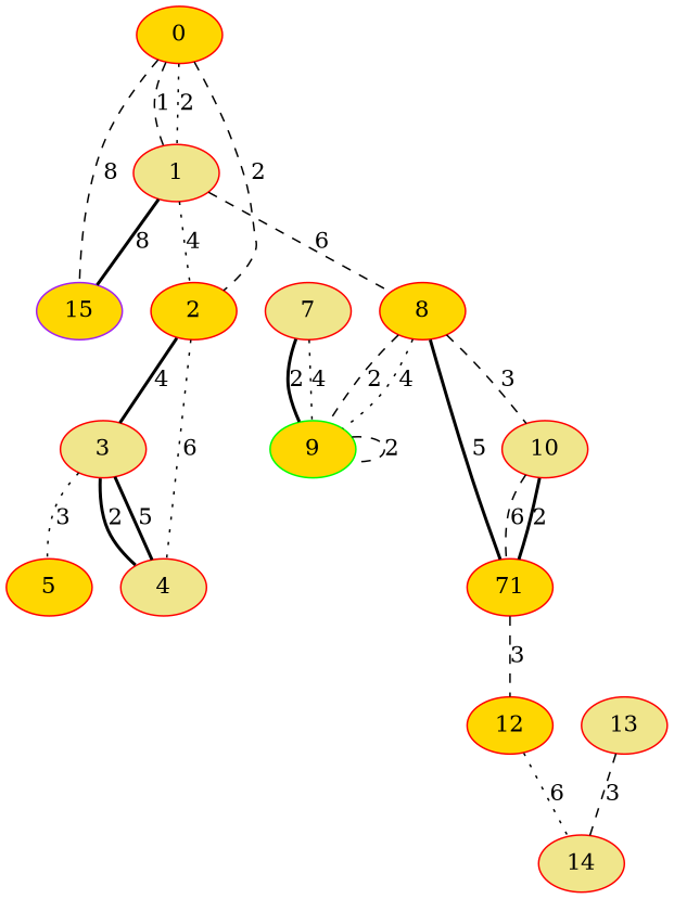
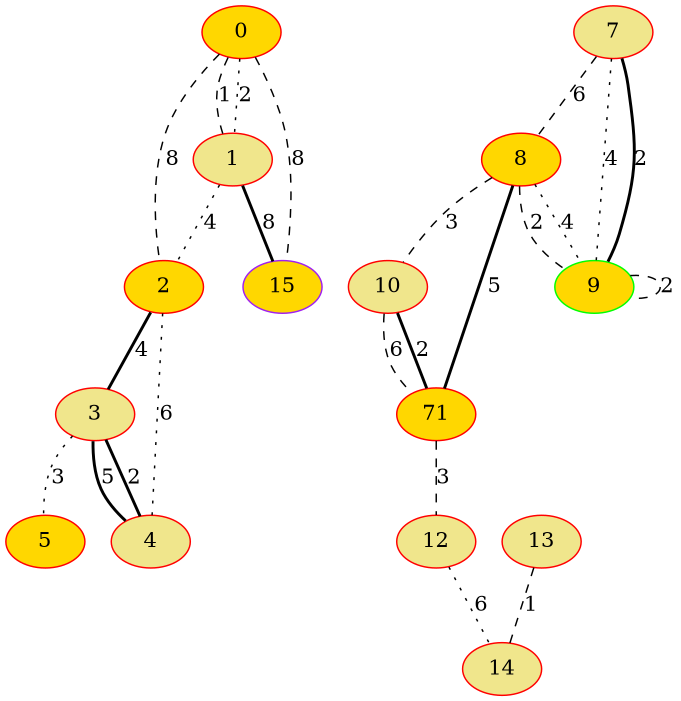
  graph {
    node [color=red fillcolor=khaki style=filled weight=1]
    edge [style=dashed]
    1
    0 [fillcolor=gold]
    2 [fillcolor=gold]
    15 [color=purple fillcolor=gold weight=4]
    3
    4
    5 [fillcolor=gold]
    7
    8 [fillcolor=gold]
    9 [color=green fillcolor=gold weight=2]
    10
    n12 [fillcolor=gold label=71]
-   12 [fillcolor=gold]
+   12
    14
    13
    1 -- 2 [label=4 style=dotted]
    1 -- 15 [label=8 style=bold]
    0 -- 1 [label=1]
    0 -- 1 [label=2 style=dotted]
-   0 -- 2 [label=2]
+   0 -- 2 [label=8]
    0 -- 15 [label=8]
    2 -- 3 [label=4 style=bold]
    2 -- 4 [label=6 style=dotted]
    3 -- 4 [label=5 style=bold]
    3 -- 4 [label=2 style=bold]
    3 -- 5 [label=3 style=dotted]
-   1 -- 8 [label=6]
+   7 -- 8 [label=6]
    7 -- 9 [label=4 style=dotted]
    7 -- 9 [label=2 style=bold]
    8 -- 9 [label=2]
    8 -- 9 [label=4 style=dotted]
    8 -- 10 [label=3]
    8 -- n12 [label=5 style=bold]
    9 -- 9 [label=2]
    10 -- n12 [label=2 style=bold]
    10 -- n12 [label=6]
    n12 -- 12 [label=3]
    12 -- 14 [label=6 style=dotted]
-   13 -- 14 [label=3]
+   13 -- 14 [label=1]
  }
